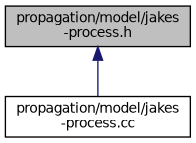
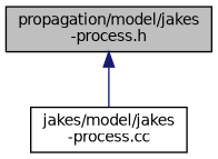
  digraph {
    node [color=black fontname=Helvetica fontsize=10 shape=record style=filled]
    n1 [fillcolor=grey75 fontcolor=black height=0.2 label="propagation/model/jakes\l-process.h" width=0.4]
-   n2 [fillcolor=white height=0.2 label="propagation/model/jakes\l-process.cc" width=0.4]
+   n2 [fillcolor=white height=0.2 label="jakes/model/jakes\l-process.cc" width=0.4]
    n1 -> n2 [color=midnightblue dir=back fontname=Helvetica fontsize=10 labelfontname=Helvetica labelfontsize=10 style=solid]
  }
